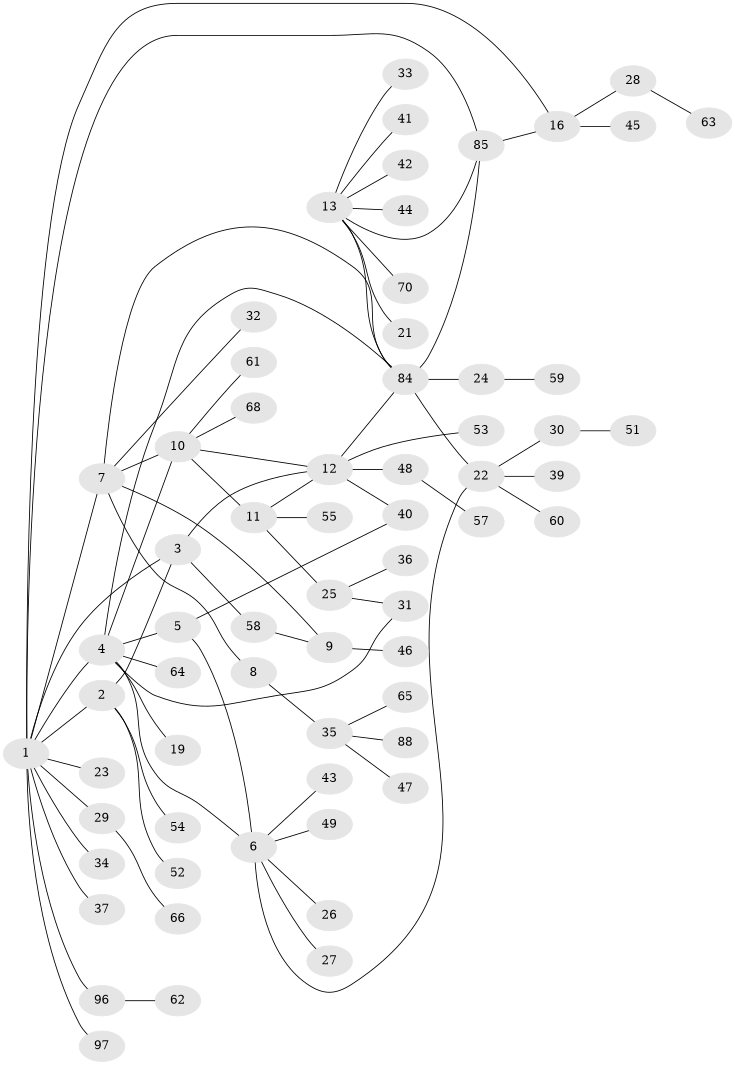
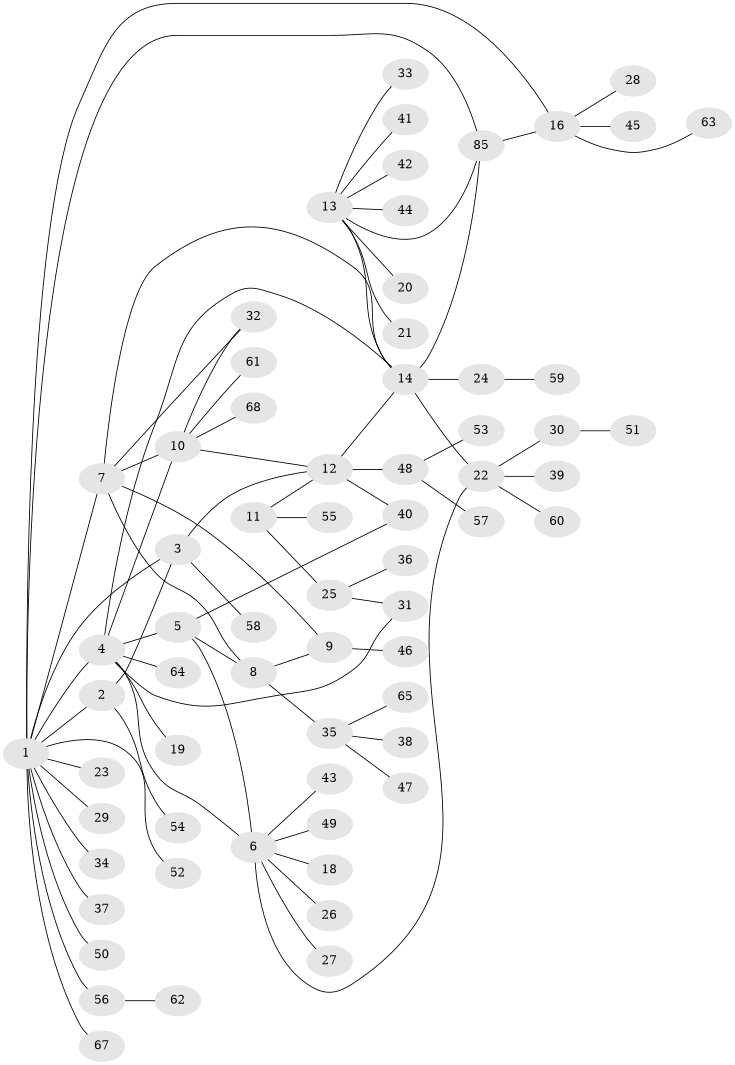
  graph {
    rankdir=LR
    node [color=gray90 style=filled]
    1
    2
    3
    4
    7
    n6 [label=85]
    16
    23
    29
    34
    37
-   56 [label=96]
-   67 [label=97]
+   50
+   56
+   67
    52
    54
    12
    58
    5
    6
    10
-   14 [label=84]
+   14
    19
    31
    64
    8
    9
    32
    28
    45
-   66
    62
    40
    48
+   18
    22
    26
    27
    43
    49
    11
    61
    68
    24
    35
    30
    39
    60
    46
-   38 [label=88]
+   38
    47
    65
    25
    55
    36
    53
    57
    13
-   20 [label=70]
+   20
    21
    33
    41
    42
    44
    59
    63
    51
    1 -- 2
    1 -- 3
    1 -- 4
    1 -- 7
    1 -- n6
    1 -- 16
    1 -- 23
    1 -- 29
    1 -- 34
    1 -- 37
+   1 -- 50
    1 -- 56
    1 -- 67
    2 -- 3
-   2 -- 52
+   1 -- 52
    2 -- 54
    3 -- 12
    3 -- 58
    4 -- 5
    4 -- 6
    4 -- 10
    4 -- 14
    4 -- 19
    4 -- 31
    4 -- 64
    7 -- 10
    7 -- 14
    7 -- 8
    7 -- 9
    7 -- 32
    n6 -- 16
    16 -- 28
    16 -- 45
-   29 -- 66
    56 -- 62
    12 -- 14
    12 -- 40
    12 -- 48
    5 -- 6
+   5 -- 8
    5 -- 40
+   6 -- 18
    6 -- 22
    6 -- 26
    6 -- 27
    6 -- 43
    6 -- 49
    10 -- 12
-   10 -- 11
+   10 -- 32
    10 -- 61
    10 -- 68
    14 -- n6
    14 -- 22
    14 -- 24
-   58 -- 9
+   8 -- 9
    8 -- 35
    9 -- 46
-   28 -- 63
-   12 -- 53
+   16 -- 63
+   48 -- 53
    48 -- 57
    22 -- 30
    22 -- 39
    22 -- 60
    11 -- 12
    11 -- 25
    11 -- 55
    24 -- 59
    35 -- 38
    35 -- 47
    35 -- 65
    30 -- 51
    25 -- 31
    25 -- 36
    13 -- n6
    13 -- 14
    13 -- 20
    13 -- 21
    13 -- 33
    13 -- 41
    13 -- 42
    13 -- 44
  }
